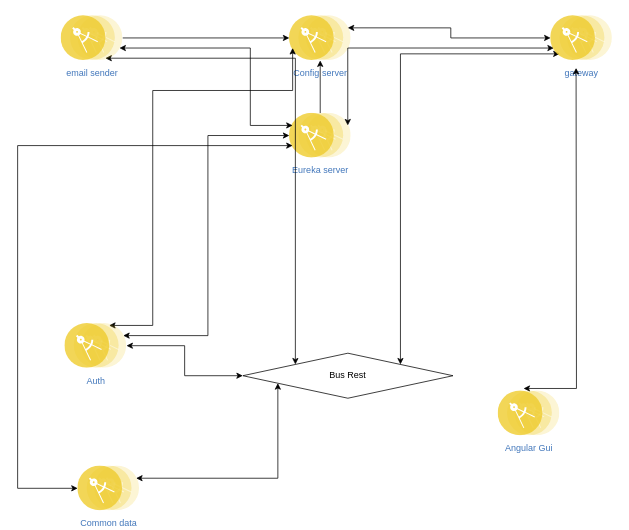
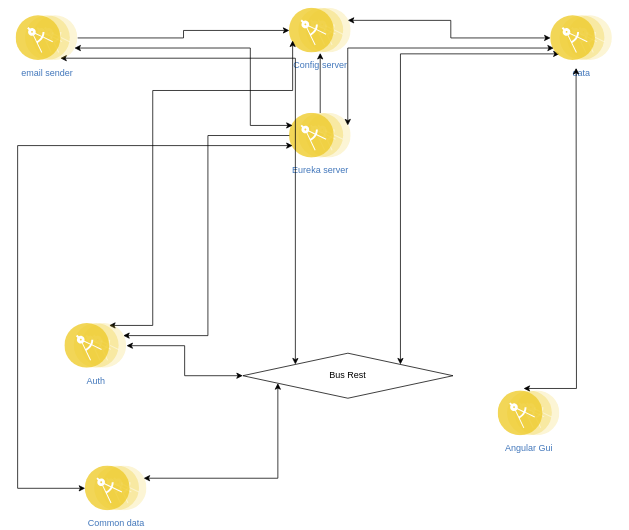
  <mxCell id="0" />
  <mxCell id="1" parent="0" />
- <mxCell id="2" value="Config server" style="aspect=fixed;perimeter=ellipsePerimeter;html=1;align=center;shadow=0;dashed=0;fontColor=#4277BB;labelBackgroundColor=#ffffff;fontSize=12;spacingTop=3;image;image=img/lib/ibm/applications/microservice.svg;" vertex="1" parent="1"><mxGeometry x="385" y="20" width="82.2" height="60" as="geometry" /></mxCell>
+ <mxCell id="2" value="Config server" style="aspect=fixed;perimeter=ellipsePerimeter;html=1;align=center;shadow=0;dashed=0;fontColor=#4277BB;labelBackgroundColor=#ffffff;fontSize=12;spacingTop=3;image;image=img/lib/ibm/applications/microservice.svg;" vertex="1" parent="1"><mxGeometry x="385" y="10" width="82.2" height="60" as="geometry" /></mxCell>
  <mxCell id="3" value="" style="edgeStyle=orthogonalEdgeStyle;rounded=0;orthogonalLoop=1;jettySize=auto;html=1;" edge="1" parent="1" source="4" target="2"><mxGeometry relative="1" as="geometry" /></mxCell>
  <mxCell id="4" value="Eureka server" style="aspect=fixed;perimeter=ellipsePerimeter;html=1;align=center;shadow=0;dashed=0;fontColor=#4277BB;labelBackgroundColor=#ffffff;fontSize=12;spacingTop=3;image;image=img/lib/ibm/applications/microservice.svg;" vertex="1" parent="1"><mxGeometry x="385" y="150" width="82.2" height="60" as="geometry" /></mxCell>
  <mxCell id="5" style="edgeStyle=orthogonalEdgeStyle;rounded=0;orthogonalLoop=1;jettySize=auto;html=1;exitX=1;exitY=0.5;exitDx=0;exitDy=0;entryX=0;entryY=0.5;entryDx=0;entryDy=0;" edge="1" parent="1" source="8" target="2"><mxGeometry relative="1" as="geometry" /></mxCell>
  <mxCell id="6" style="edgeStyle=orthogonalEdgeStyle;rounded=0;orthogonalLoop=1;jettySize=auto;html=1;exitX=1;exitY=0.75;exitDx=0;exitDy=0;entryX=0;entryY=0.25;entryDx=0;entryDy=0;startArrow=classic;startFill=1;" edge="1" parent="1" source="8" target="4"><mxGeometry relative="1" as="geometry"><Array as="points"><mxPoint x="333" y="63" /><mxPoint x="333" y="167" /></Array></mxGeometry></mxCell>
  <mxCell id="7" style="edgeStyle=orthogonalEdgeStyle;rounded=0;orthogonalLoop=1;jettySize=auto;html=1;exitX=0.75;exitY=1;exitDx=0;exitDy=0;entryX=0;entryY=0;entryDx=0;entryDy=0;startArrow=classic;startFill=1;" edge="1" parent="1" source="8" target="22"><mxGeometry relative="1" as="geometry" /></mxCell>
- <mxCell id="8" value="email sender" style="aspect=fixed;perimeter=ellipsePerimeter;html=1;align=center;shadow=0;dashed=0;fontColor=#4277BB;labelBackgroundColor=#ffffff;fontSize=12;spacingTop=3;image;image=img/lib/ibm/applications/microservice.svg;" vertex="1" parent="1"><mxGeometry x="80.8" y="20" width="82.2" height="60" as="geometry" /></mxCell>
+ <mxCell id="8" value="email sender" style="aspect=fixed;perimeter=ellipsePerimeter;html=1;align=center;shadow=0;dashed=0;fontColor=#4277BB;labelBackgroundColor=#ffffff;fontSize=12;spacingTop=3;image;image=img/lib/ibm/applications/microservice.svg;" vertex="1" parent="1"><mxGeometry x="20.8" y="20" width="82.2" height="60" as="geometry" /></mxCell>
  <mxCell id="9" style="edgeStyle=orthogonalEdgeStyle;rounded=0;orthogonalLoop=1;jettySize=auto;html=1;exitX=0;exitY=1;exitDx=0;exitDy=0;entryX=1;entryY=0;entryDx=0;entryDy=0;startArrow=classic;startFill=1;" edge="1" parent="1" source="12" target="22"><mxGeometry relative="1" as="geometry" /></mxCell>
  <mxCell id="10" style="edgeStyle=orthogonalEdgeStyle;rounded=0;orthogonalLoop=1;jettySize=auto;html=1;exitX=0;exitY=0.5;exitDx=0;exitDy=0;entryX=1;entryY=0.25;entryDx=0;entryDy=0;startArrow=classic;startFill=1;" edge="1" parent="1" source="12" target="2"><mxGeometry relative="1" as="geometry" /></mxCell>
  <mxCell id="11" style="edgeStyle=orthogonalEdgeStyle;rounded=0;orthogonalLoop=1;jettySize=auto;html=1;exitX=0;exitY=0.75;exitDx=0;exitDy=0;entryX=1;entryY=0.25;entryDx=0;entryDy=0;startArrow=classic;startFill=1;" edge="1" parent="1" source="12" target="4"><mxGeometry relative="1" as="geometry" /></mxCell>
- <mxCell id="12" value="gateway" style="aspect=fixed;perimeter=ellipsePerimeter;html=1;align=center;shadow=0;dashed=0;fontColor=#4277BB;labelBackgroundColor=#ffffff;fontSize=12;spacingTop=3;image;image=img/lib/ibm/applications/microservice.svg;" vertex="1" parent="1"><mxGeometry x="733" y="20" width="82.2" height="60" as="geometry" /></mxCell>
+ <mxCell id="12" value="data" style="aspect=fixed;perimeter=ellipsePerimeter;html=1;align=center;shadow=0;dashed=0;fontColor=#4277BB;labelBackgroundColor=#ffffff;fontSize=12;spacingTop=3;image;image=img/lib/ibm/applications/microservice.svg;" vertex="1" parent="1"><mxGeometry x="733" y="20" width="82.2" height="60" as="geometry" /></mxCell>
  <mxCell id="13" style="edgeStyle=orthogonalEdgeStyle;rounded=0;orthogonalLoop=1;jettySize=auto;html=1;exitX=1;exitY=0.5;exitDx=0;exitDy=0;entryX=0;entryY=0.5;entryDx=0;entryDy=0;startArrow=classic;startFill=1;" edge="1" parent="1" source="16" target="22"><mxGeometry relative="1" as="geometry" /></mxCell>
  <mxCell id="14" style="edgeStyle=orthogonalEdgeStyle;rounded=0;orthogonalLoop=1;jettySize=auto;html=1;exitX=0.75;exitY=0;exitDx=0;exitDy=0;entryX=0;entryY=0.75;entryDx=0;entryDy=0;startArrow=classic;startFill=1;" edge="1" parent="1" source="16" target="2"><mxGeometry relative="1" as="geometry"><Array as="points"><mxPoint x="203" y="433" /><mxPoint x="203" y="120" /><mxPoint x="389" y="120" /></Array></mxGeometry></mxCell>
- <mxCell id="15" style="edgeStyle=orthogonalEdgeStyle;rounded=0;orthogonalLoop=1;jettySize=auto;html=1;exitX=1;exitY=0.25;exitDx=0;exitDy=0;entryX=0;entryY=0.5;entryDx=0;entryDy=0;startArrow=classic;startFill=1;" edge="1" parent="1" source="16" target="4"><mxGeometry relative="1" as="geometry" /></mxCell>
+ <mxCell id="15" style="edgeStyle=orthogonalEdgeStyle;rounded=0;orthogonalLoop=1;jettySize=auto;html=1;exitX=1;exitY=0.25;exitDx=0;exitDy=0;entryX=0;entryY=0.5;entryDx=0;entryDy=0;startArrow=classic;startFill=1;endArrow=none;" edge="1" parent="1" source="16" target="4"><mxGeometry relative="1" as="geometry" /></mxCell>
  <mxCell id="16" value="Auth" style="aspect=fixed;perimeter=ellipsePerimeter;html=1;align=center;shadow=0;dashed=0;fontColor=#4277BB;labelBackgroundColor=#ffffff;fontSize=12;spacingTop=3;image;image=img/lib/ibm/applications/microservice.svg;" vertex="1" parent="1"><mxGeometry x="85.8" y="430" width="82.2" height="60" as="geometry" /></mxCell>
  <mxCell id="17" style="edgeStyle=orthogonalEdgeStyle;rounded=0;orthogonalLoop=1;jettySize=auto;html=1;exitX=0.414;exitY=-0.05;exitDx=0;exitDy=0;startArrow=classic;startFill=1;exitPerimeter=0;" edge="1" parent="1" source="18"><mxGeometry relative="1" as="geometry"><mxPoint x="767" y="90" as="targetPoint" /></mxGeometry></mxCell>
  <mxCell id="18" value="Angular Gui" style="aspect=fixed;perimeter=ellipsePerimeter;html=1;align=center;shadow=0;dashed=0;fontColor=#4277BB;labelBackgroundColor=#ffffff;fontSize=12;spacingTop=3;image;image=img/lib/ibm/applications/microservice.svg;" vertex="1" parent="1"><mxGeometry x="663" y="520" width="82.2" height="60" as="geometry" /></mxCell>
  <mxCell id="19" style="edgeStyle=orthogonalEdgeStyle;rounded=0;orthogonalLoop=1;jettySize=auto;html=1;exitX=1;exitY=0.25;exitDx=0;exitDy=0;entryX=0;entryY=0.75;entryDx=0;entryDy=0;startArrow=classic;startFill=1;" edge="1" parent="1" source="21" target="22"><mxGeometry relative="1" as="geometry" /></mxCell>
  <mxCell id="20" style="edgeStyle=orthogonalEdgeStyle;rounded=0;orthogonalLoop=1;jettySize=auto;html=1;exitX=0;exitY=0.5;exitDx=0;exitDy=0;entryX=0;entryY=0.75;entryDx=0;entryDy=0;startArrow=classic;startFill=1;" edge="1" parent="1" source="21" target="4"><mxGeometry relative="1" as="geometry"><Array as="points"><mxPoint x="23" y="650" /><mxPoint x="23" y="193" /></Array></mxGeometry></mxCell>
- <mxCell id="21" value="Common data" style="aspect=fixed;perimeter=ellipsePerimeter;html=1;align=center;shadow=0;dashed=0;fontColor=#4277BB;labelBackgroundColor=#ffffff;fontSize=12;spacingTop=3;image;image=img/lib/ibm/applications/microservice.svg;" vertex="1" parent="1"><mxGeometry x="103" y="620" width="82.2" height="60" as="geometry" /></mxCell>
+ <mxCell id="21" value="Common data" style="aspect=fixed;perimeter=ellipsePerimeter;html=1;align=center;shadow=0;dashed=0;fontColor=#4277BB;labelBackgroundColor=#ffffff;fontSize=12;spacingTop=3;image;image=img/lib/ibm/applications/microservice.svg;" vertex="1" parent="1"><mxGeometry x="113" y="620" width="82.2" height="60" as="geometry" /></mxCell>
  <mxCell id="22" value="Bus Rest" style="rhombus;whiteSpace=wrap;html=1;" vertex="1" parent="1"><mxGeometry x="323" y="470" width="280" height="60" as="geometry" /></mxCell>
